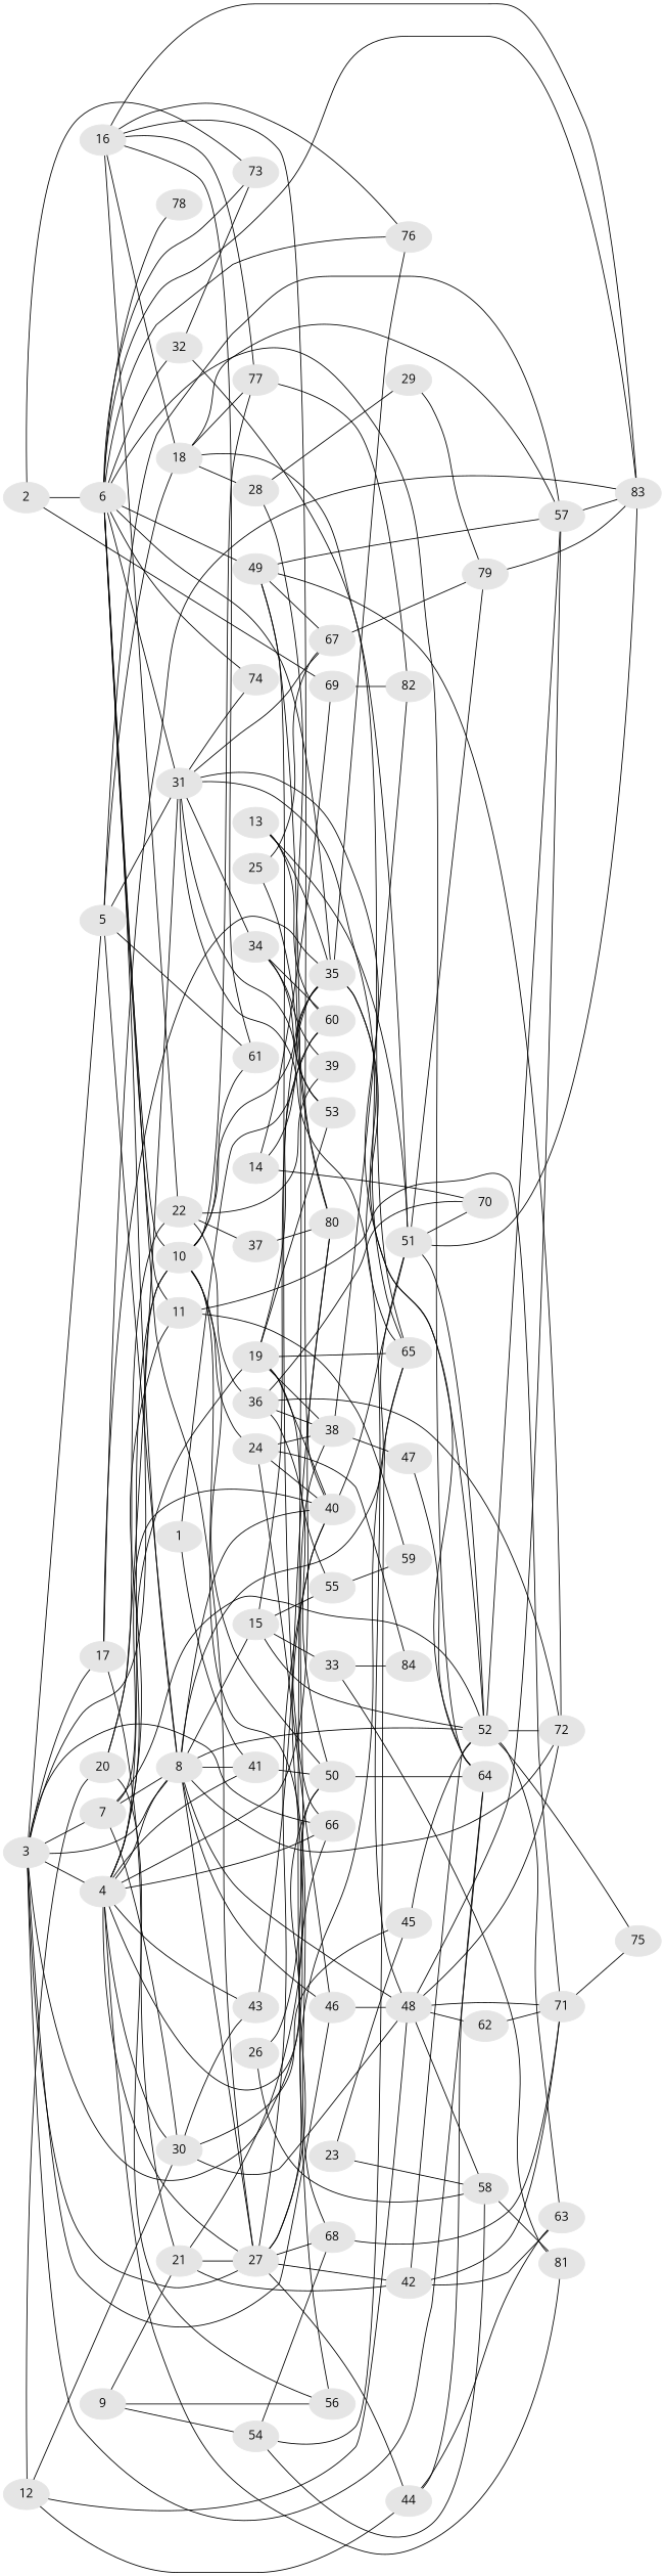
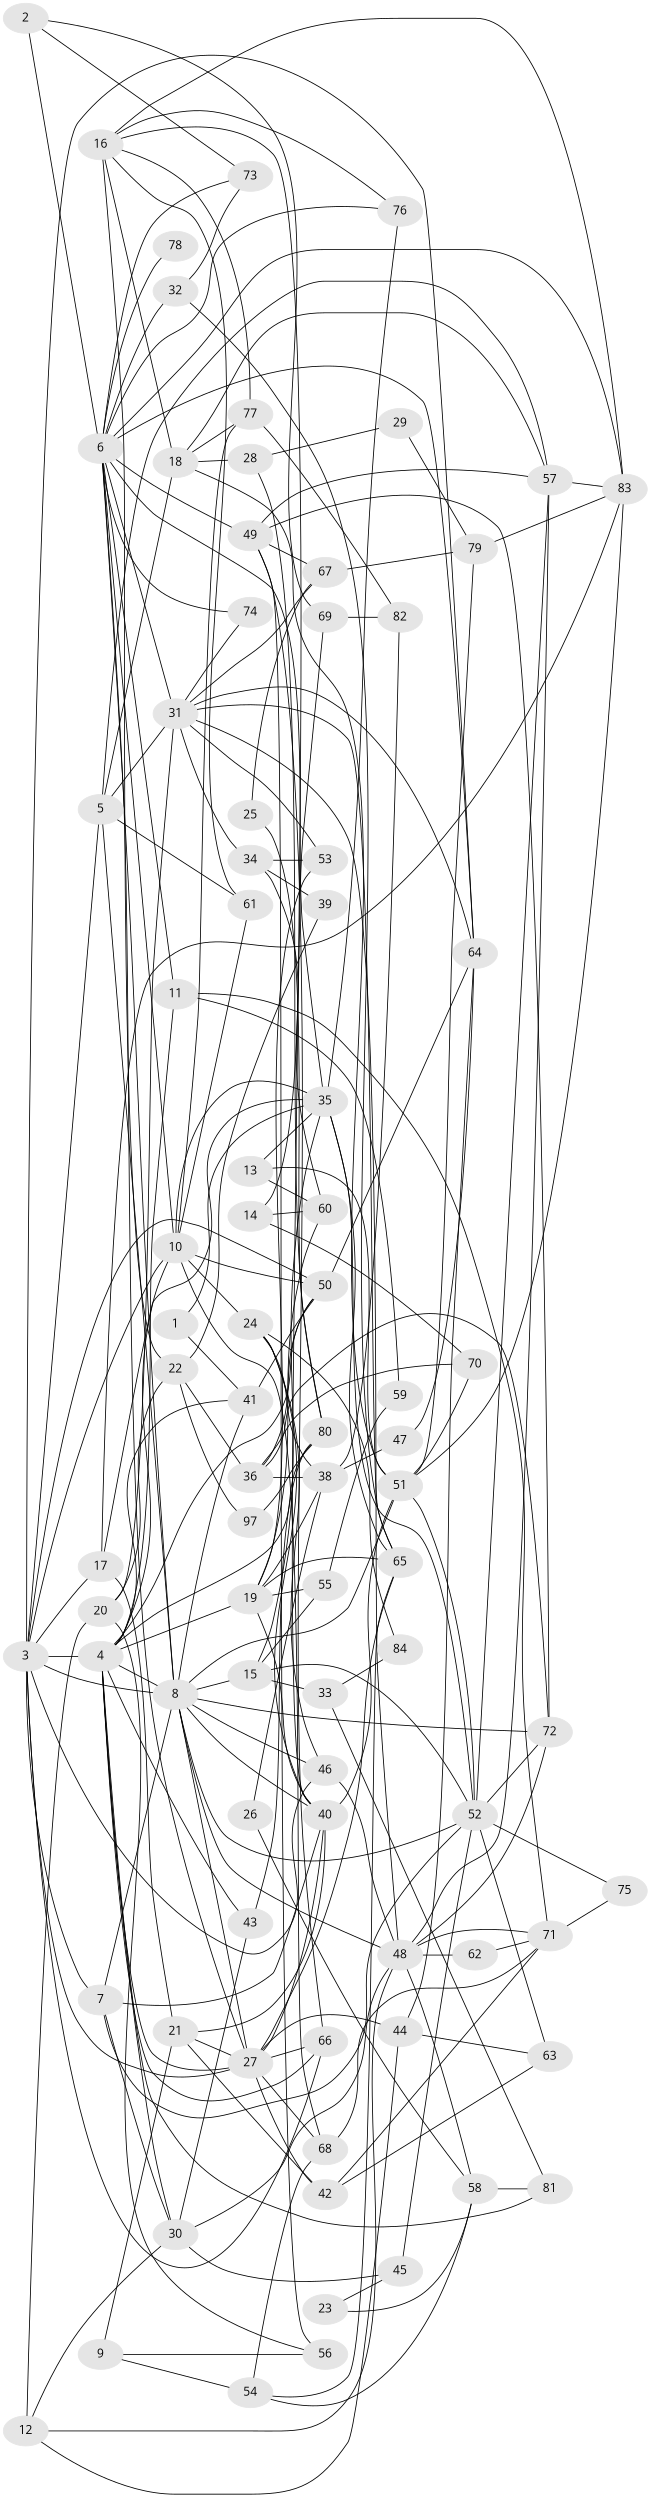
  graph {
    fontname="Open Sans"
    rankdir=LR
    node [color=gray90 fontname="Open Sans" style=filled]
    edge [fontname="Open Sans" weight=1.0]
    1
    35
    41
    76
    52
    65
    50
    2
    6
    69
    73
    8
    10
    27
    64
    11
    31
    32
    49
    74
    78
    83
    82
    3
    4
    5
    7
    17
    46
    66
    19
    30
    43
    80
    81
    18
    57
    61
    40
    15
    48
    51
    72
    24
    68
    77
    21
    28
    44
    42
    59
    71
    60
    55
    38
    53
    45
    67
    34
    56
    63
    75
    33
    58
    62
    70
    79
    9
    54
    84
    12
    20
    22
    13
    14
    16
    36
-   37
+   37 [label=97]
    39
    29
    47
    23
    25
    26
    1 -- 35
    1 -- 41
    35 -- 76
    35 -- 52
    35 -- 65
    41 -- 50
    52 -- 57
    52 -- 72
    52 -- 63
    52 -- 75
    50 -- 64
    2 -- 6
    2 -- 69
    2 -- 73
    6 -- 35
    6 -- 76 [weight=2.0]
    6 -- 73
    6 -- 8
    6 -- 10
    6 -- 27
    6 -- 64
    6 -- 11
    6 -- 31 [weight=2.0]
    6 -- 32
    6 -- 49
    6 -- 74
    6 -- 78 [weight=2.0]
    6 -- 83
    69 -- 82
    8 -- 41
    8 -- 52
    8 -- 27 [weight=2.0]
    8 -- 46
    8 -- 40
    8 -- 15 [weight=2.0]
    8 -- 48
    8 -- 51 [weight=2.0]
    8 -- 72
    10 -- 35 [weight=3.0]
    10 -- 50 [weight=2.0]
    10 -- 61
    10 -- 24
    10 -- 68
    10 -- 77 [weight=2.0]
    27 -- 65
    27 -- 66
    27 -- 40
    27 -- 68
    27 -- 44
    27 -- 42
    11 -- 59
    11 -- 71
    31 -- 65
    31 -- 64
    31 -- 74
    31 -- 48
    31 -- 53
    31 -- 67
    31 -- 34
    32 -- 65
    32 -- 73
    49 -- 66
    49 -- 57
    49 -- 72
    49 -- 67
    49 -- 56
    3 -- 50
    3 -- 8
    3 -- 10
    3 -- 27
    3 -- 64
    3 -- 4
    3 -- 5
    3 -- 7
    3 -- 17
    3 -- 46
    3 -- 66
    4 -- 41
    4 -- 50
    4 -- 8
    4 -- 10
    4 -- 27
    4 -- 11
    4 -- 66
    4 -- 19
    4 -- 30
    4 -- 43
    4 -- 80
    4 -- 81
    5 -- 8
    5 -- 31
    5 -- 18
    5 -- 57
    5 -- 61
    7 -- 52
    7 -- 8
    7 -- 30
    7 -- 40
    17 -- 35
    17 -- 83
    17 -- 21 [weight=2.0]
    46 -- 48
    19 -- 65
    19 -- 40 [weight=2.0]
    19 -- 60
    19 -- 55
    19 -- 38
    19 -- 53
    30 -- 43
    30 -- 48
    30 -- 45
    43 -- 80
    18 -- 57
    18 -- 51
    18 -- 77
    18 -- 28
    57 -- 83
    40 -- 51
    15 -- 35
    15 -- 52
    15 -- 55
    15 -- 33
    48 -- 57
    48 -- 72
    48 -- 71
    48 -- 58
    48 -- 62
    51 -- 52
    51 -- 83
    51 -- 70
    51 -- 79
    24 -- 46
    24 -- 40
    24 -- 38
    24 -- 84
    68 -- 71
    77 -- 82
    21 -- 27
    21 -- 40
    21 -- 42 [weight=2.0]
    28 -- 80
    28 -- 29
    44 -- 64
    44 -- 63
-   42 -- 52
    42 -- 71
    42 -- 63
    71 -- 75
    55 -- 59
    38 -- 82
    38 -- 47
    45 -- 52 [weight=2.0]
    67 -- 79
    34 -- 60
    34 -- 53
    34 -- 39
    33 -- 81
    33 -- 84
    58 -- 81
    62 -- 71
    79 -- 83
    9 -- 21
    9 -- 56
    9 -- 54
    54 -- 65
    54 -- 68
    54 -- 58
    12 -- 30
    12 -- 48 [weight=2.0]
    12 -- 44
    12 -- 20
    20 -- 31
    20 -- 56
    20 -- 22
    22 -- 36
    22 -- 37
    22 -- 39
    13 -- 35
    13 -- 51
    13 -- 60
    14 -- 69
    14 -- 60
    14 -- 70
    16 -- 76 [weight=2.0]
    16 -- 83
    16 -- 18 [weight=2.0]
    16 -- 61
    16 -- 40
    16 -- 77
    16 -- 22
    36 -- 50
    36 -- 72
    36 -- 38
    36 -- 70
    37 -- 80
    29 -- 79
    47 -- 64
    23 -- 45
    23 -- 58
    25 -- 80
    25 -- 67
    26 -- 38
    26 -- 58
  }
